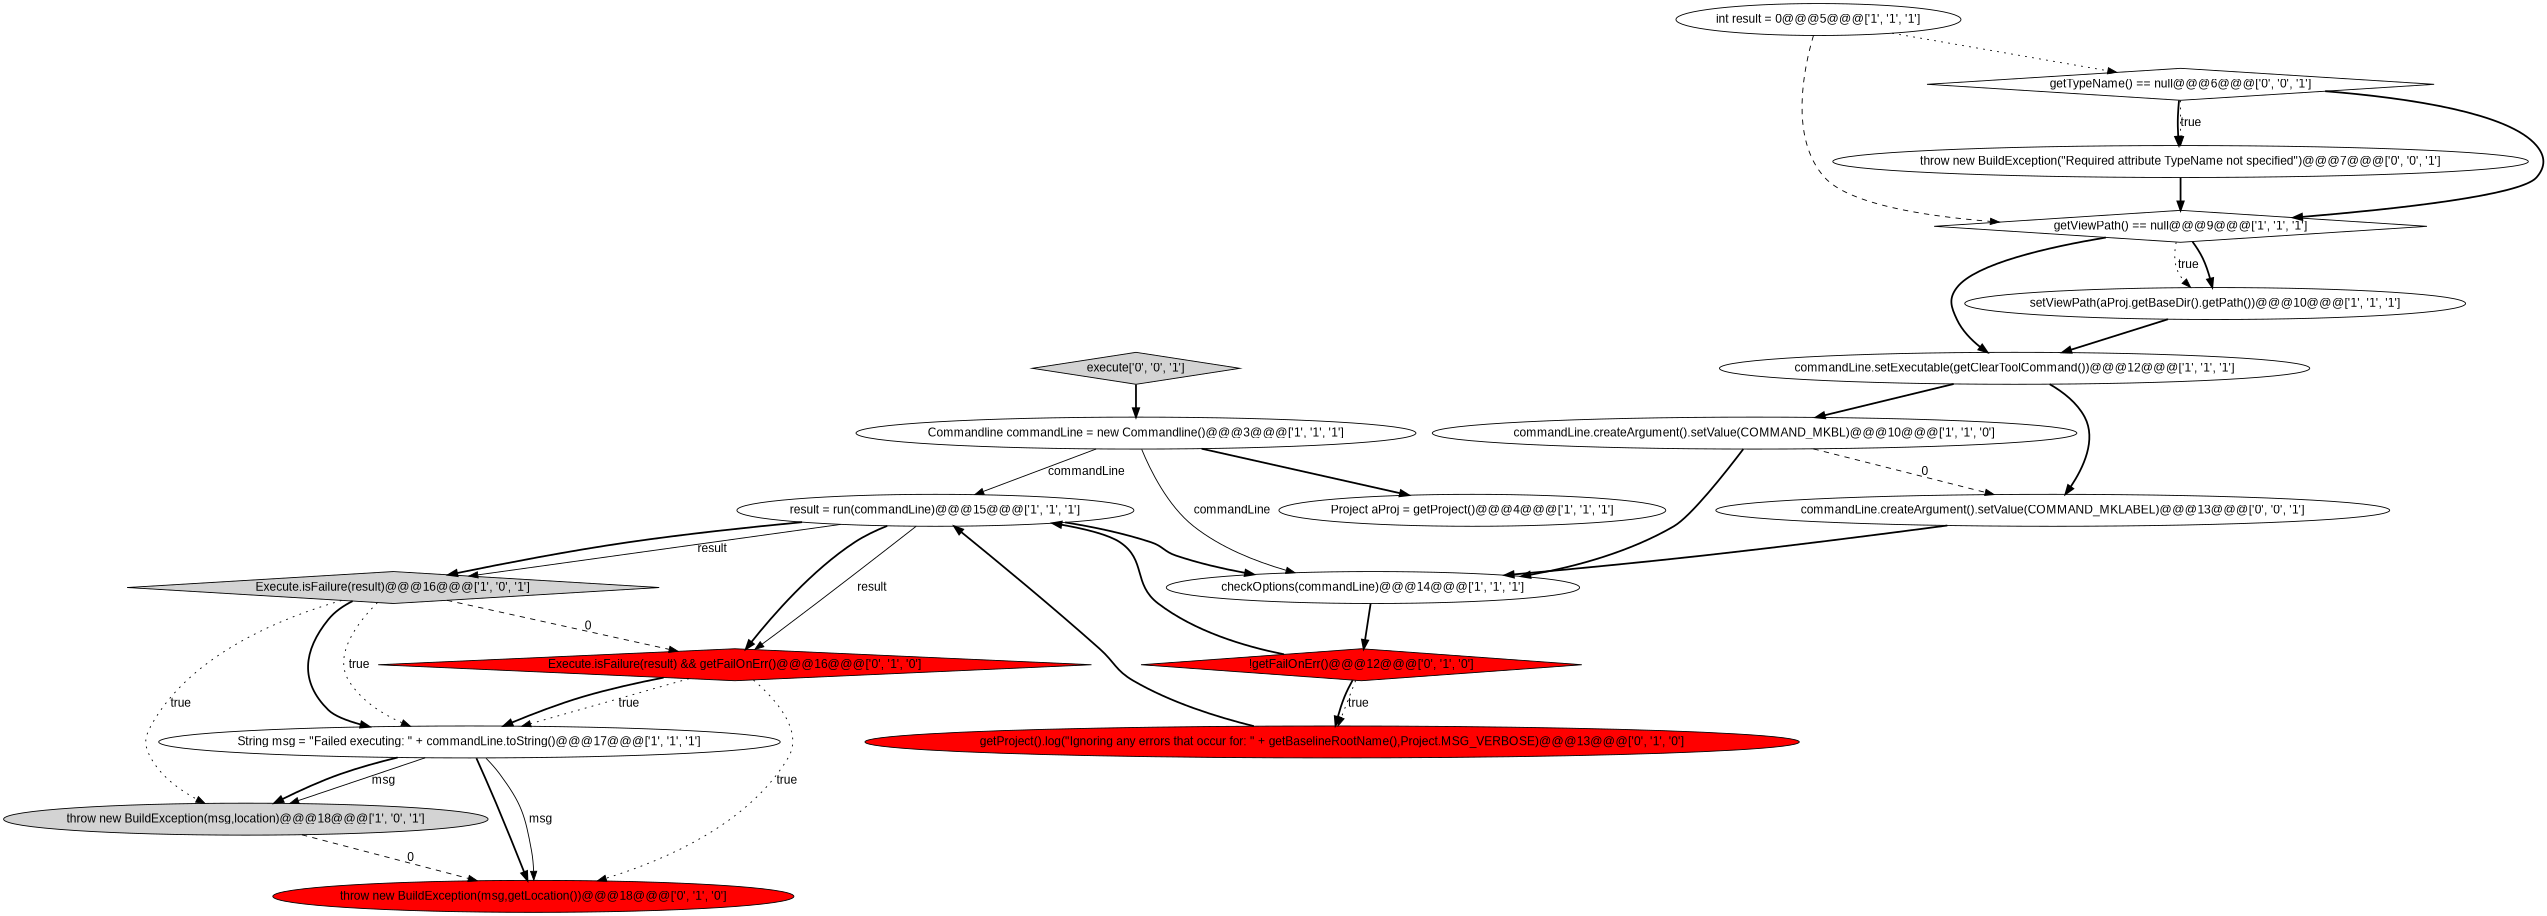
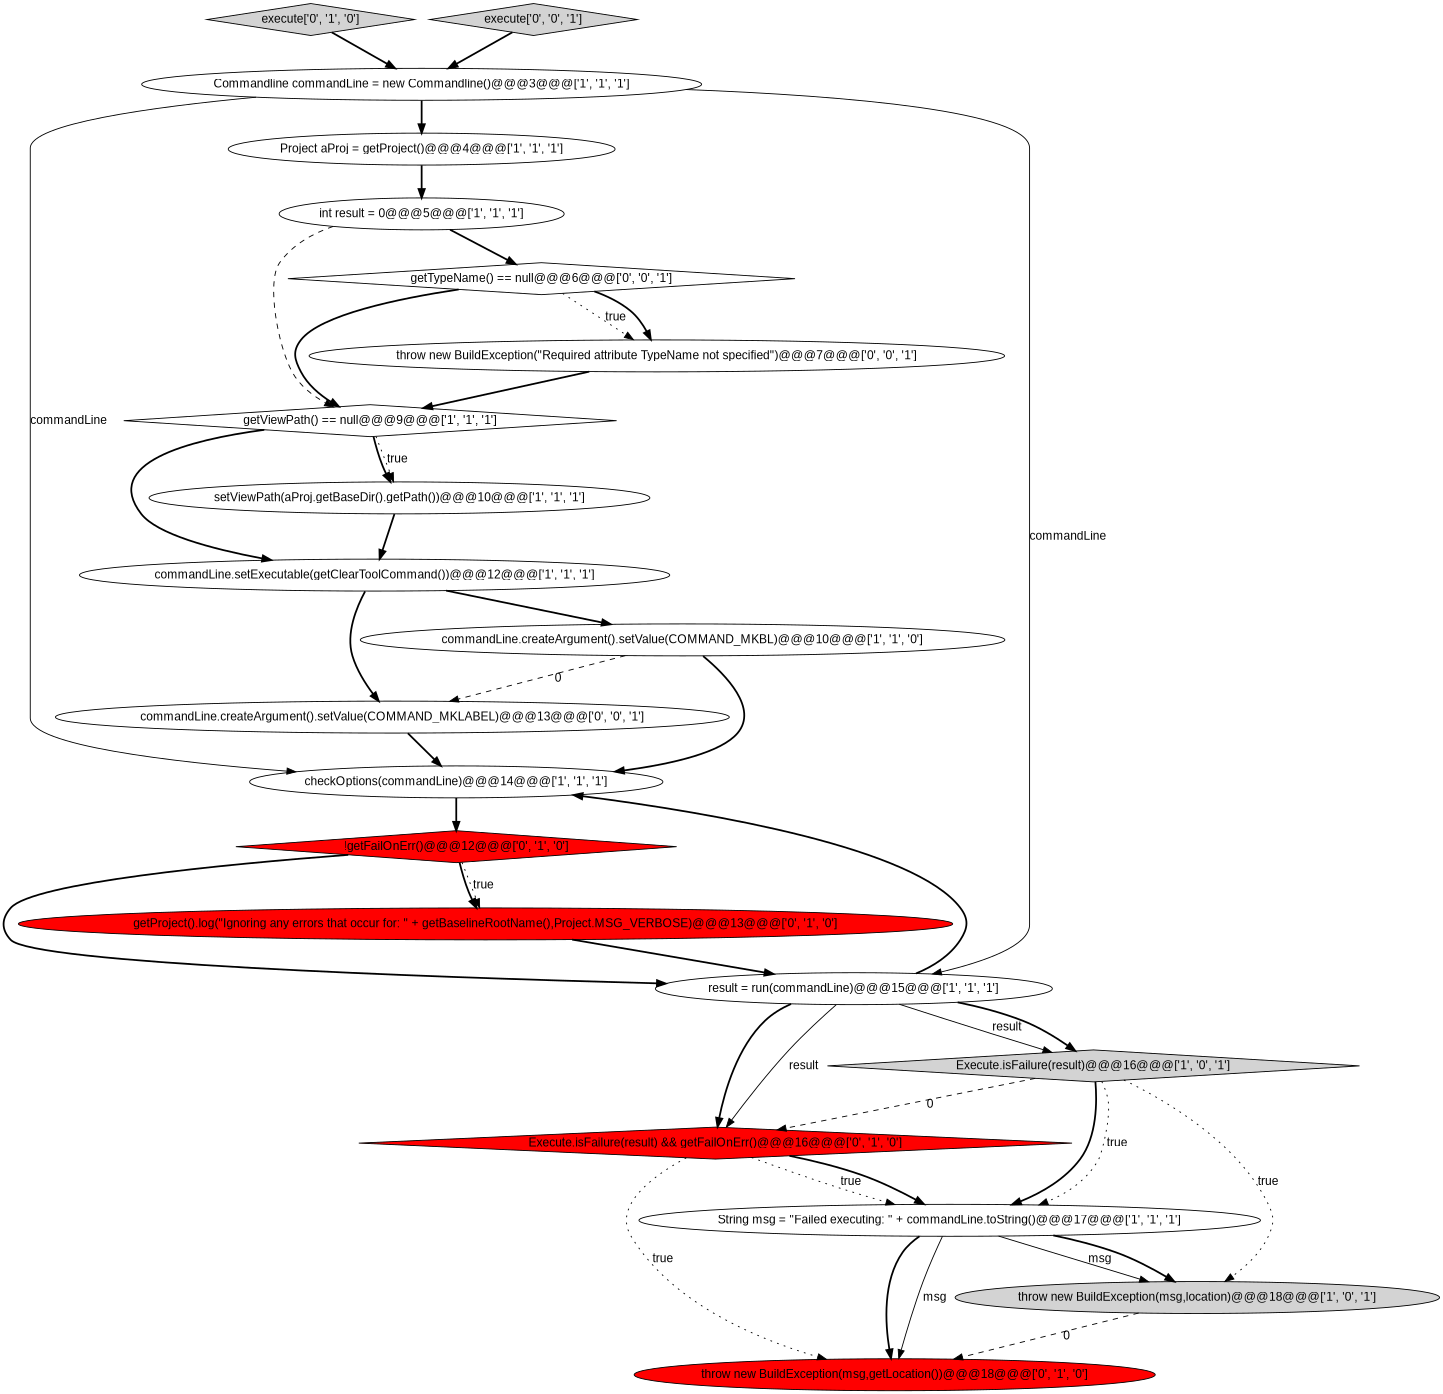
  digraph {
    fontname="Liberation Sans"
    node [fillcolor=white fontname="Liberation Sans" shape=ellipse style=filled]
    edge [fontname="Liberation Sans" style=bold]
    n1 [label="Project aProj = getProject()@@@4@@@['1', '1', '1']"]
    n2 [label="int result = 0@@@5@@@['1', '1', '1']"]
    n3 [label="getViewPath() == null@@@9@@@['1', '1', '1']" shape=diamond]
    n4 [label="getTypeName() == null@@@6@@@['0', '0', '1']" shape=diamond]
    n5 [fillcolor=red label="!getFailOnErr()@@@12@@@['0', '1', '0']" shape=diamond]
    n6 [fillcolor=red label="getProject().log(\"Ignoring any errors that occur for: \" + getBaselineRootName(),Project.MSG_VERBOSE)@@@13@@@['0', '1', '0']"]
    n7 [label="result = run(commandLine)@@@15@@@['1', '1', '1']"]
    n8 [label="checkOptions(commandLine)@@@14@@@['1', '1', '1']"]
    n9 [fillcolor=red label="Execute.isFailure(result) && getFailOnErr()@@@16@@@['0', '1', '0']" shape=diamond]
    n10 [fillcolor=lightgray label="Execute.isFailure(result)@@@16@@@['1', '0', '1']" shape=diamond]
    n11 [label="Commandline commandLine = new Commandline()@@@3@@@['1', '1', '1']"]
    n12 [fillcolor=red label="throw new BuildException(msg,getLocation())@@@18@@@['0', '1', '0']"]
    n13 [label="String msg = \"Failed executing: \" + commandLine.toString()@@@17@@@['1', '1', '1']"]
    n14 [fillcolor=lightgray label="throw new BuildException(msg,location)@@@18@@@['1', '0', '1']"]
    n15 [label="throw new BuildException(\"Required attribute TypeName not specified\")@@@7@@@['0', '0', '1']"]
    n16 [label="setViewPath(aProj.getBaseDir().getPath())@@@10@@@['1', '1', '1']"]
    n17 [label="commandLine.setExecutable(getClearToolCommand())@@@12@@@['1', '1', '1']"]
    n18 [label="commandLine.createArgument().setValue(COMMAND_MKLABEL)@@@13@@@['0', '0', '1']"]
    n19 [label="commandLine.createArgument().setValue(COMMAND_MKBL)@@@10@@@['1', '1', '0']"]
+   n20 [fillcolor=lightgray label="execute['0', '1', '0']" shape=diamond]
    n21 [fillcolor=lightgray label="execute['0', '0', '1']" shape=diamond]
+   n1 -> n2
    n2 -> n3 [style=dashed]
-   n2 -> n4 [style=dotted]
+   n2 -> n4
    n3 -> n16
    n3 -> n16 [label=true style=dotted]
    n3 -> n17
    n4 -> n3
    n4 -> n15 [label=true style=dotted]
    n4 -> n15
    n5 -> n6
    n5 -> n6 [label=true style=dotted]
    n5 -> n7
    n6 -> n7
    n7 -> n8
    n7 -> n9
    n7 -> n9 [label=result style=solid]
    n7 -> n10 [label=result style=solid]
    n7 -> n10
    n8 -> n5
    n9 -> n12 [label=true style=dotted]
    n9 -> n13 [label=true style=dotted]
    n9 -> n13
    n10 -> n9 [label=0 style=dashed]
    n10 -> n13
    n10 -> n13 [label=true style=dotted]
    n10 -> n14 [label=true style=dotted]
    n11 -> n1
    n11 -> n7 [label=commandLine style=solid]
    n11 -> n8 [label=commandLine style=solid]
    n13 -> n12
    n13 -> n12 [label=msg style=solid]
    n13 -> n14 [label=msg style=solid]
    n13 -> n14
    n14 -> n12 [label=0 style=dashed]
    n15 -> n3
    n16 -> n17
    n17 -> n18
    n17 -> n19
    n18 -> n8
    n19 -> n8
    n19 -> n18 [label=0 style=dashed]
+   n20 -> n11
    n21 -> n11
  }
